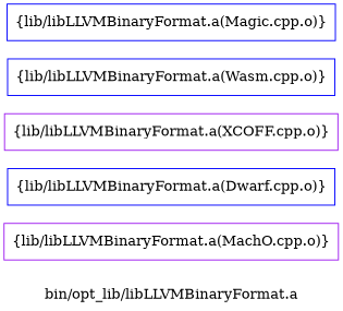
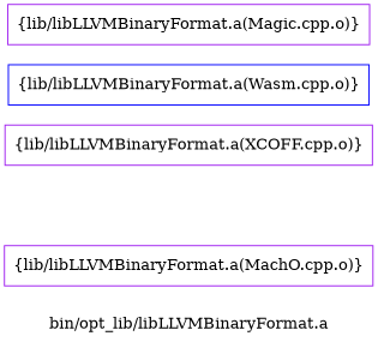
  digraph {
    label="bin/opt_lib/libLLVMBinaryFormat.a"
    rankdir=LR
    node [group=0 shape=box color=blue]
    n1 [label="{lib/libLLVMBinaryFormat.a(MachO.cpp.o)}" color=purple]
-   n2 [label="{lib/libLLVMBinaryFormat.a(Dwarf.cpp.o)}"]
    n3 [label="{lib/libLLVMBinaryFormat.a(XCOFF.cpp.o)}" color=purple]
    n4 [label="{lib/libLLVMBinaryFormat.a(Wasm.cpp.o)}"]
-   n5 [label="{lib/libLLVMBinaryFormat.a(Magic.cpp.o)}"]
+   n5 [label="{lib/libLLVMBinaryFormat.a(Magic.cpp.o)}" color=purple]
  }
